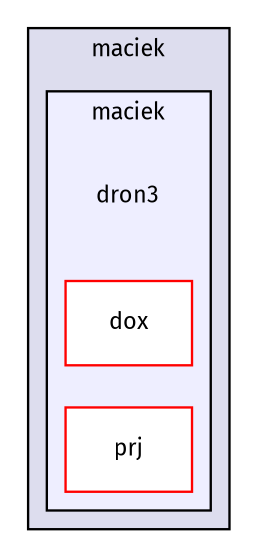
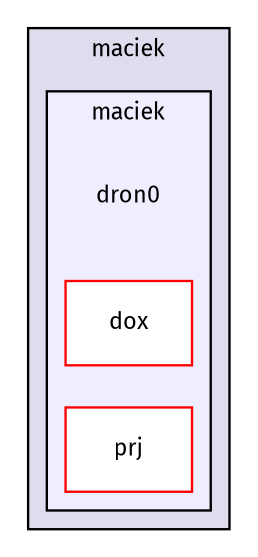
  digraph {
    compound=true
    rankdir=LR
    fontname="Fira Sans"
    node [fontname="Fira Sans" fontsize=10 shape=box color=red fillcolor=white style=filled]
-   n1 [label=dron3 shape=plaintext color="" fillcolor="" style=""]
+   n1 [label=dron0 shape=plaintext color="" fillcolor="" style=""]
    n2 [label=dox]
    n3 [label=prj]
    subgraph cluster_1 {
      bgcolor="#ddddee"
      fontsize=10
      label=maciek
      pencolor=black
      subgraph cluster_2 {
        bgcolor="#eeeeff"
        fontsize=10
        pencolor=black
        n1
        n2
        n3
      }
    }
  }
